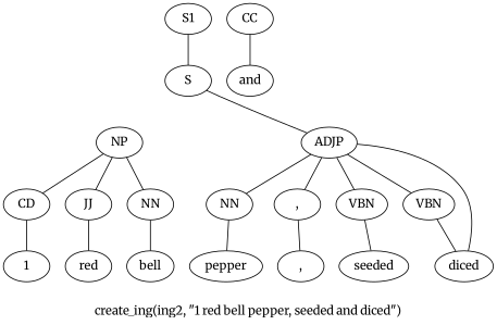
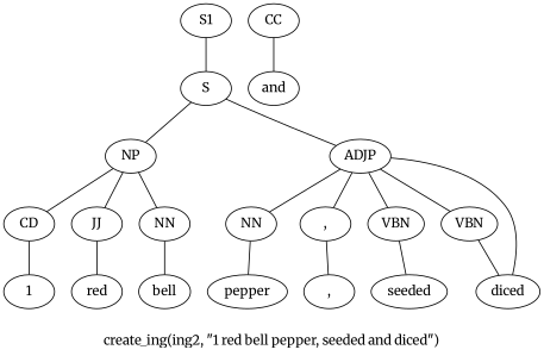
  graph {
    fontname=Merriweather
    label="create_ing(ing2, \"1 red bell pepper, seeded and diced\")"
    node [fontname=Merriweather]
    edge [fontname=Merriweather]
    n1 [label=S1]
    n2 [label=S]
    n3 [label=NP]
    n4 [label=ADJP]
    n5 [label=CD]
    n6 [label=JJ]
    n7 [label=NN]
    n8 [label=NN]
    n9 [label=","]
    n10 [label=VBN]
    n11 [label=VBN]
    n12 [label=diced]
    n13 [label=1]
    n14 [label=red]
    n15 [label=bell]
    n16 [label=pepper]
    n17 [label=","]
    n18 [label=seeded]
    n19 [label=CC]
    n20 [label=and]
    n1 -- n2
+   n2 -- n3
    n2 -- n4
    n3 -- n5
    n3 -- n6
    n3 -- n7
    n4 -- n8
    n4 -- n9
    n4 -- n10
    n4 -- n11
    n4 -- n12
    n5 -- n13
    n6 -- n14
    n7 -- n15
    n8 -- n16
    n9 -- n17
    n10 -- n18
    n11 -- n12
    n19 -- n20
  }
